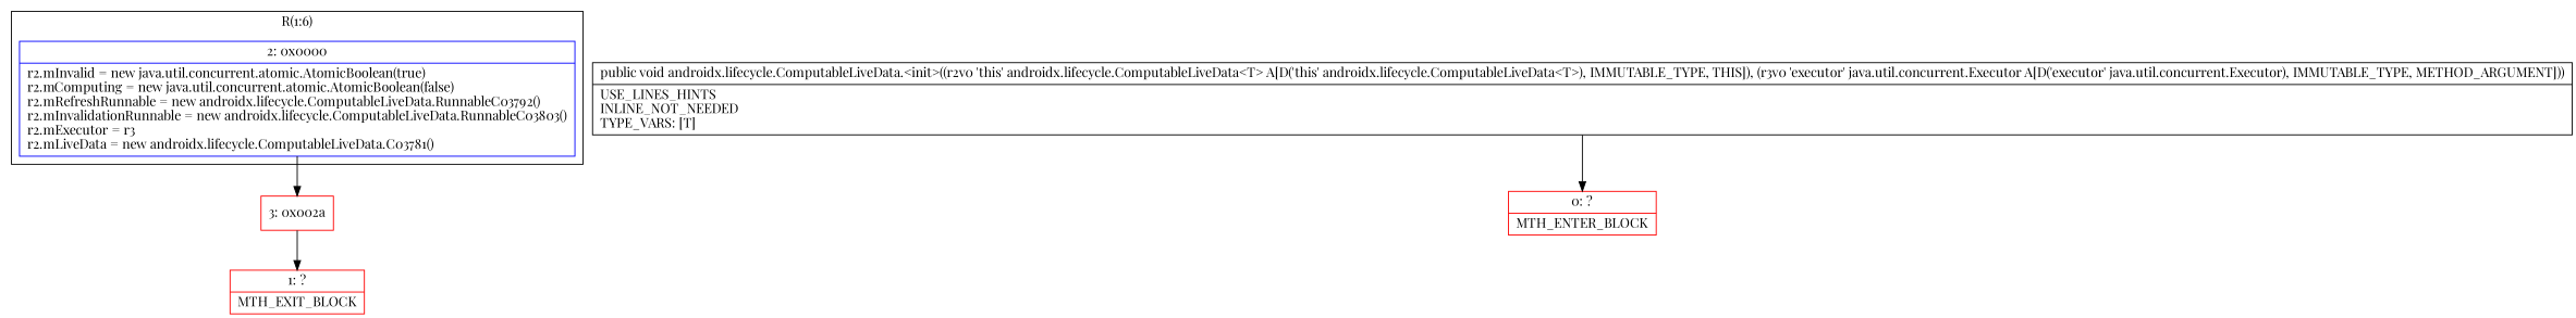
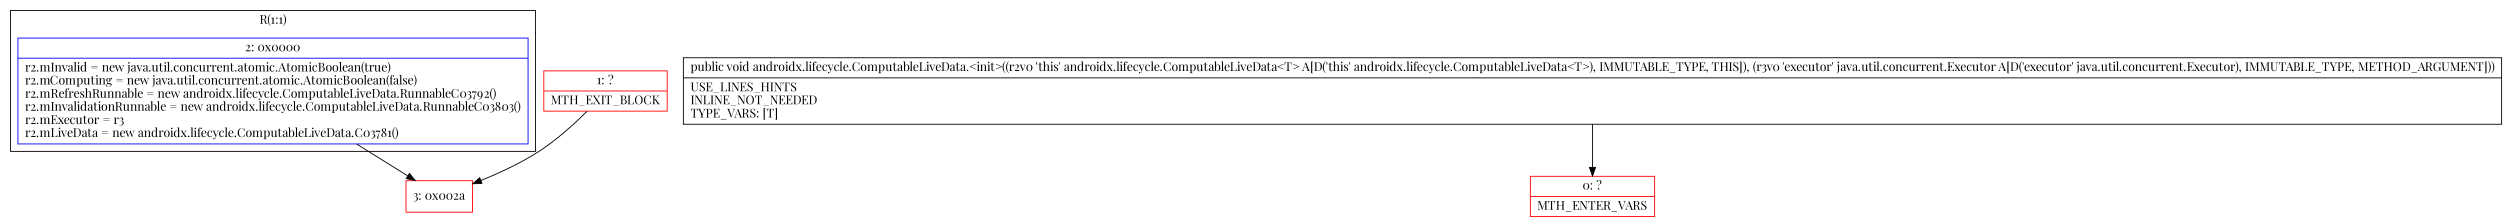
  digraph {
    fontname="Playfair Display"
    node [color=red fontname="Playfair Display" shape=record]
    edge [fontname="Playfair Display"]
    n1 [color=blue label="{2\:\ 0x0000|r2.mInvalid = new java.util.concurrent.atomic.AtomicBoolean(true)\lr2.mComputing = new java.util.concurrent.atomic.AtomicBoolean(false)\lr2.mRefreshRunnable = new androidx.lifecycle.ComputableLiveData.RunnableC03792()\lr2.mInvalidationRunnable = new androidx.lifecycle.ComputableLiveData.RunnableC03803()\lr2.mExecutor = r3\lr2.mLiveData = new androidx.lifecycle.ComputableLiveData.C03781()\l}"]
    n2 [label="{3\:\ 0x002a}"]
    n3 [label="{1\:\ ?|MTH_EXIT_BLOCK\l}"]
-   n4 [label="{0\:\ ?|MTH_ENTER_BLOCK\l}"]
+   n4 [label="{0\:\ ?|MTH_ENTER_VARS\l}"]
    n5 [label="{public void androidx.lifecycle.ComputableLiveData.\<init\>((r2v0 'this' androidx.lifecycle.ComputableLiveData\<T\> A[D('this' androidx.lifecycle.ComputableLiveData\<T\>), IMMUTABLE_TYPE, THIS]), (r3v0 'executor' java.util.concurrent.Executor A[D('executor' java.util.concurrent.Executor), IMMUTABLE_TYPE, METHOD_ARGUMENT]))  | USE_LINES_HINTS\lINLINE_NOT_NEEDED\lTYPE_VARS: [T]\l}" color=""]
    subgraph cluster_1 {
-     label="R(1:6)"
+     label="R(1:1)"
      n1
    }
    n1 -> n2
-   n2 -> n3
+   n3 -> n2
    n5 -> n4
  }
